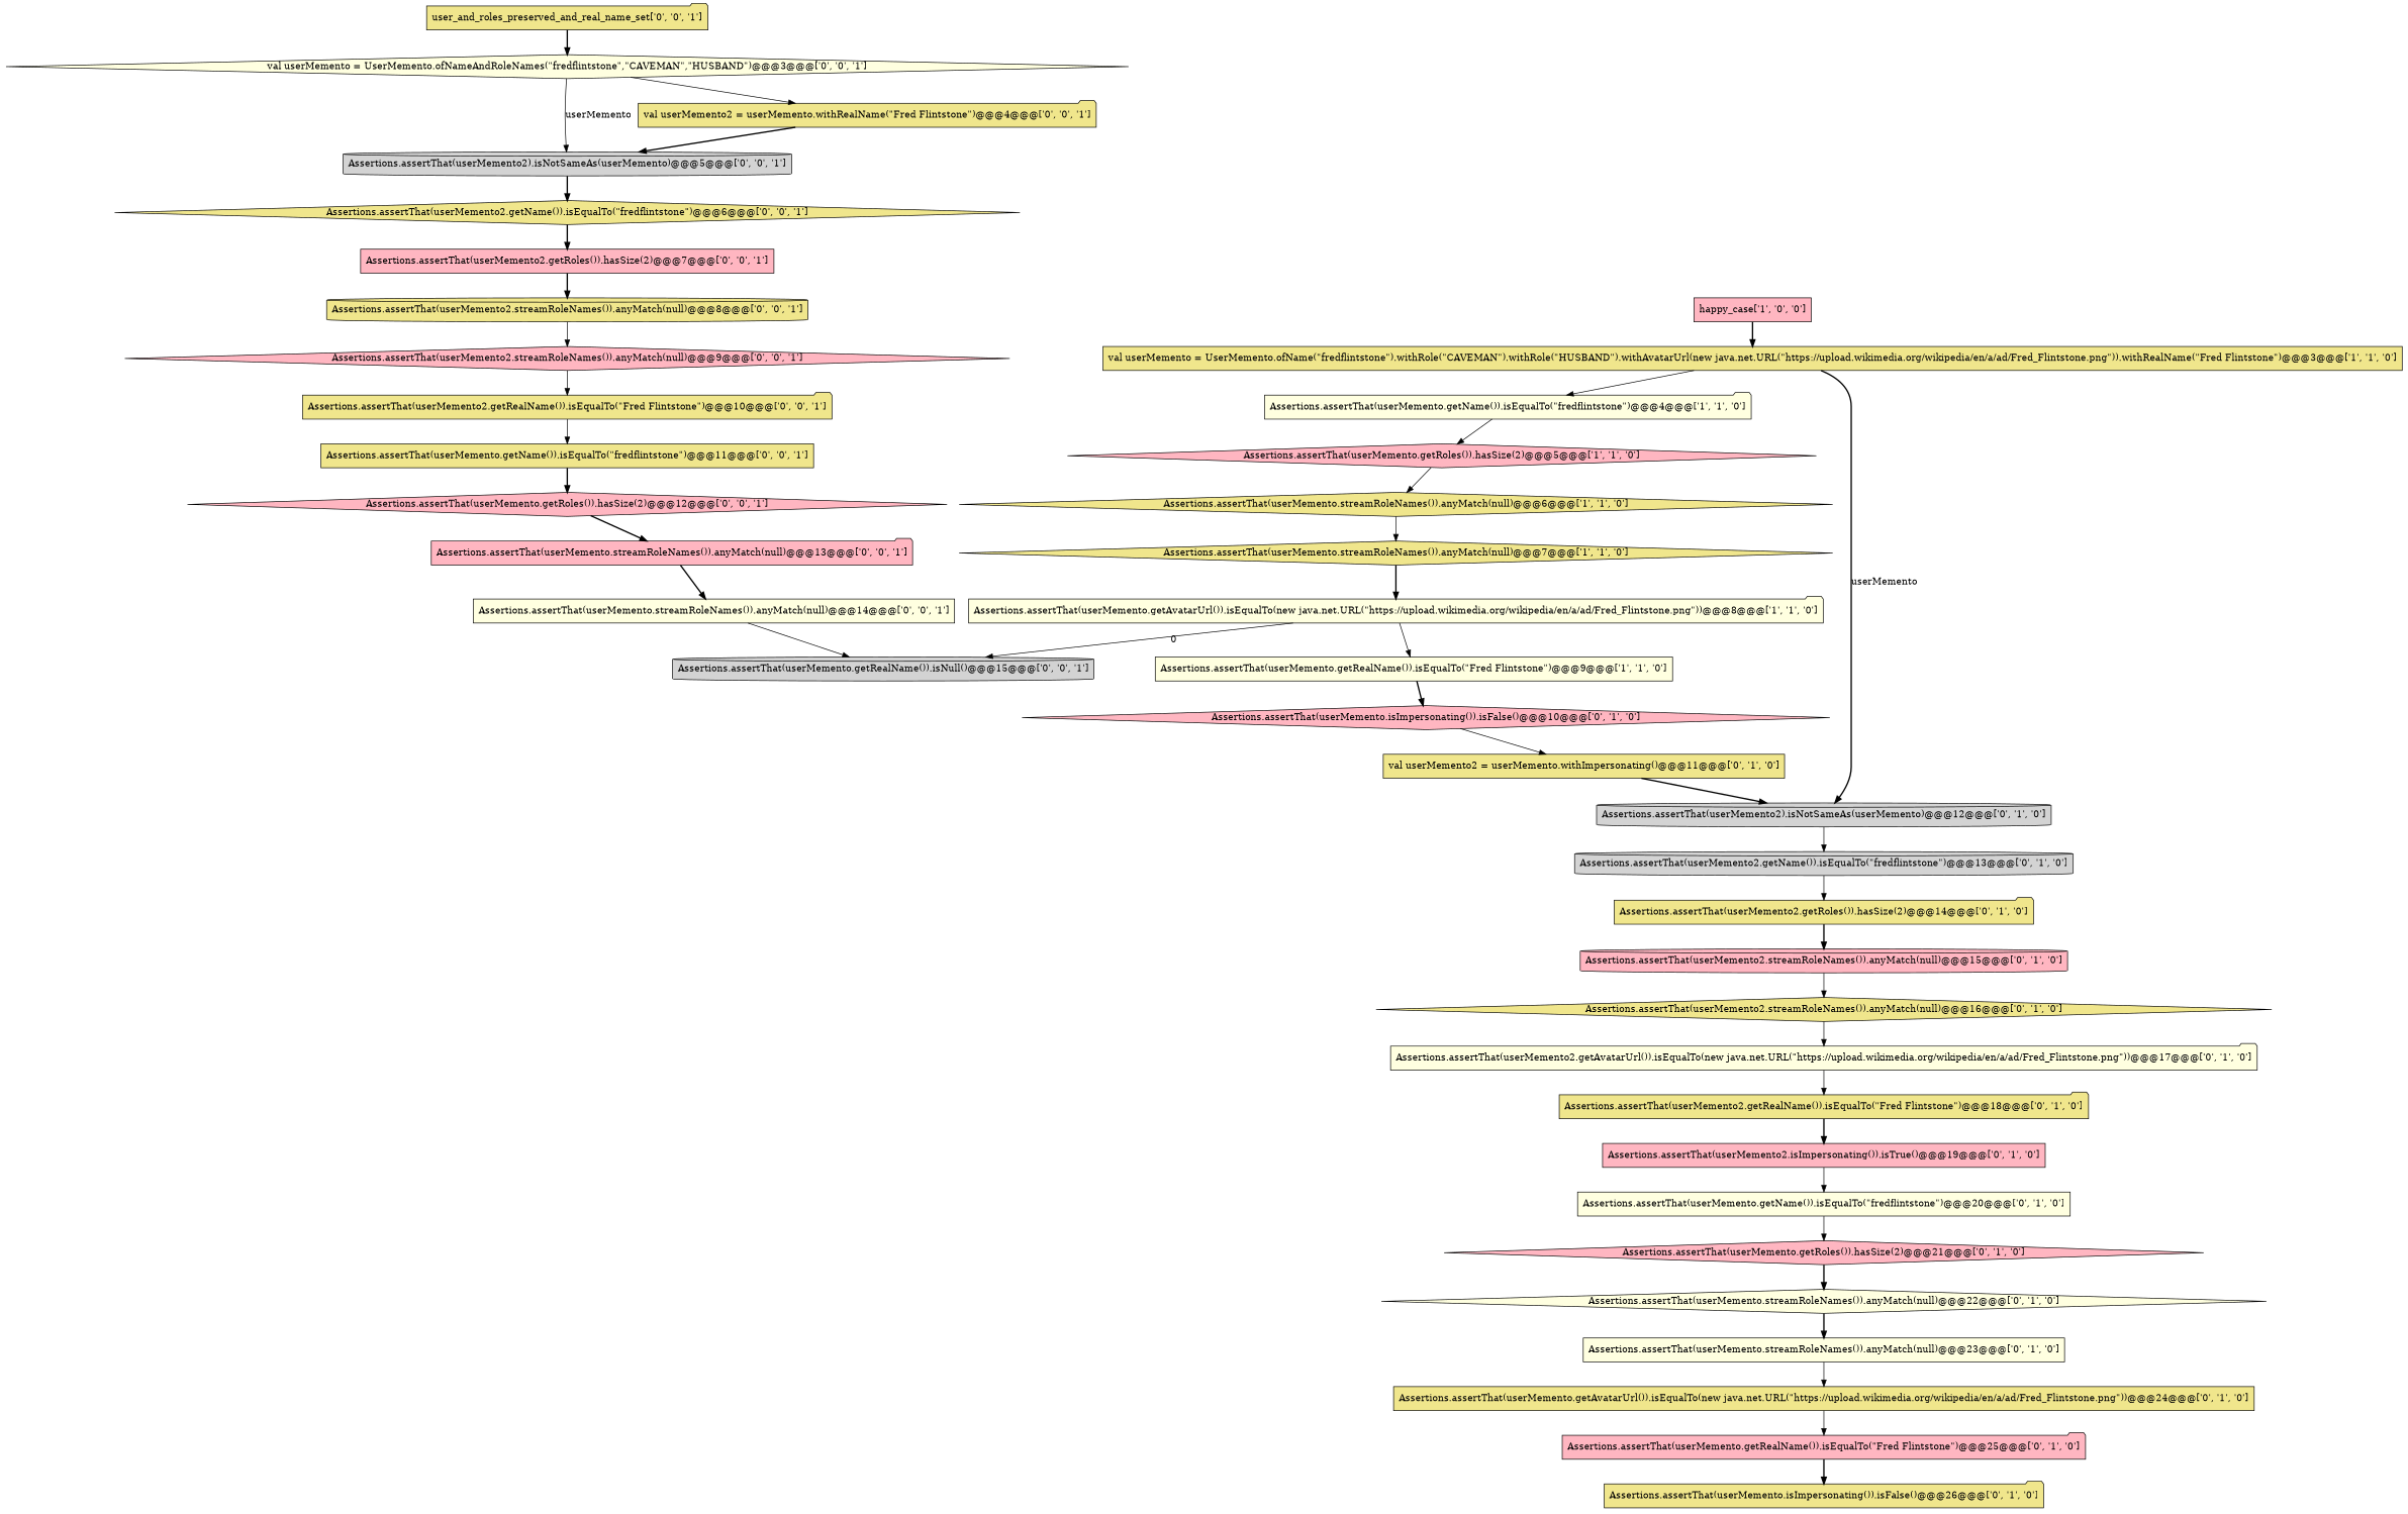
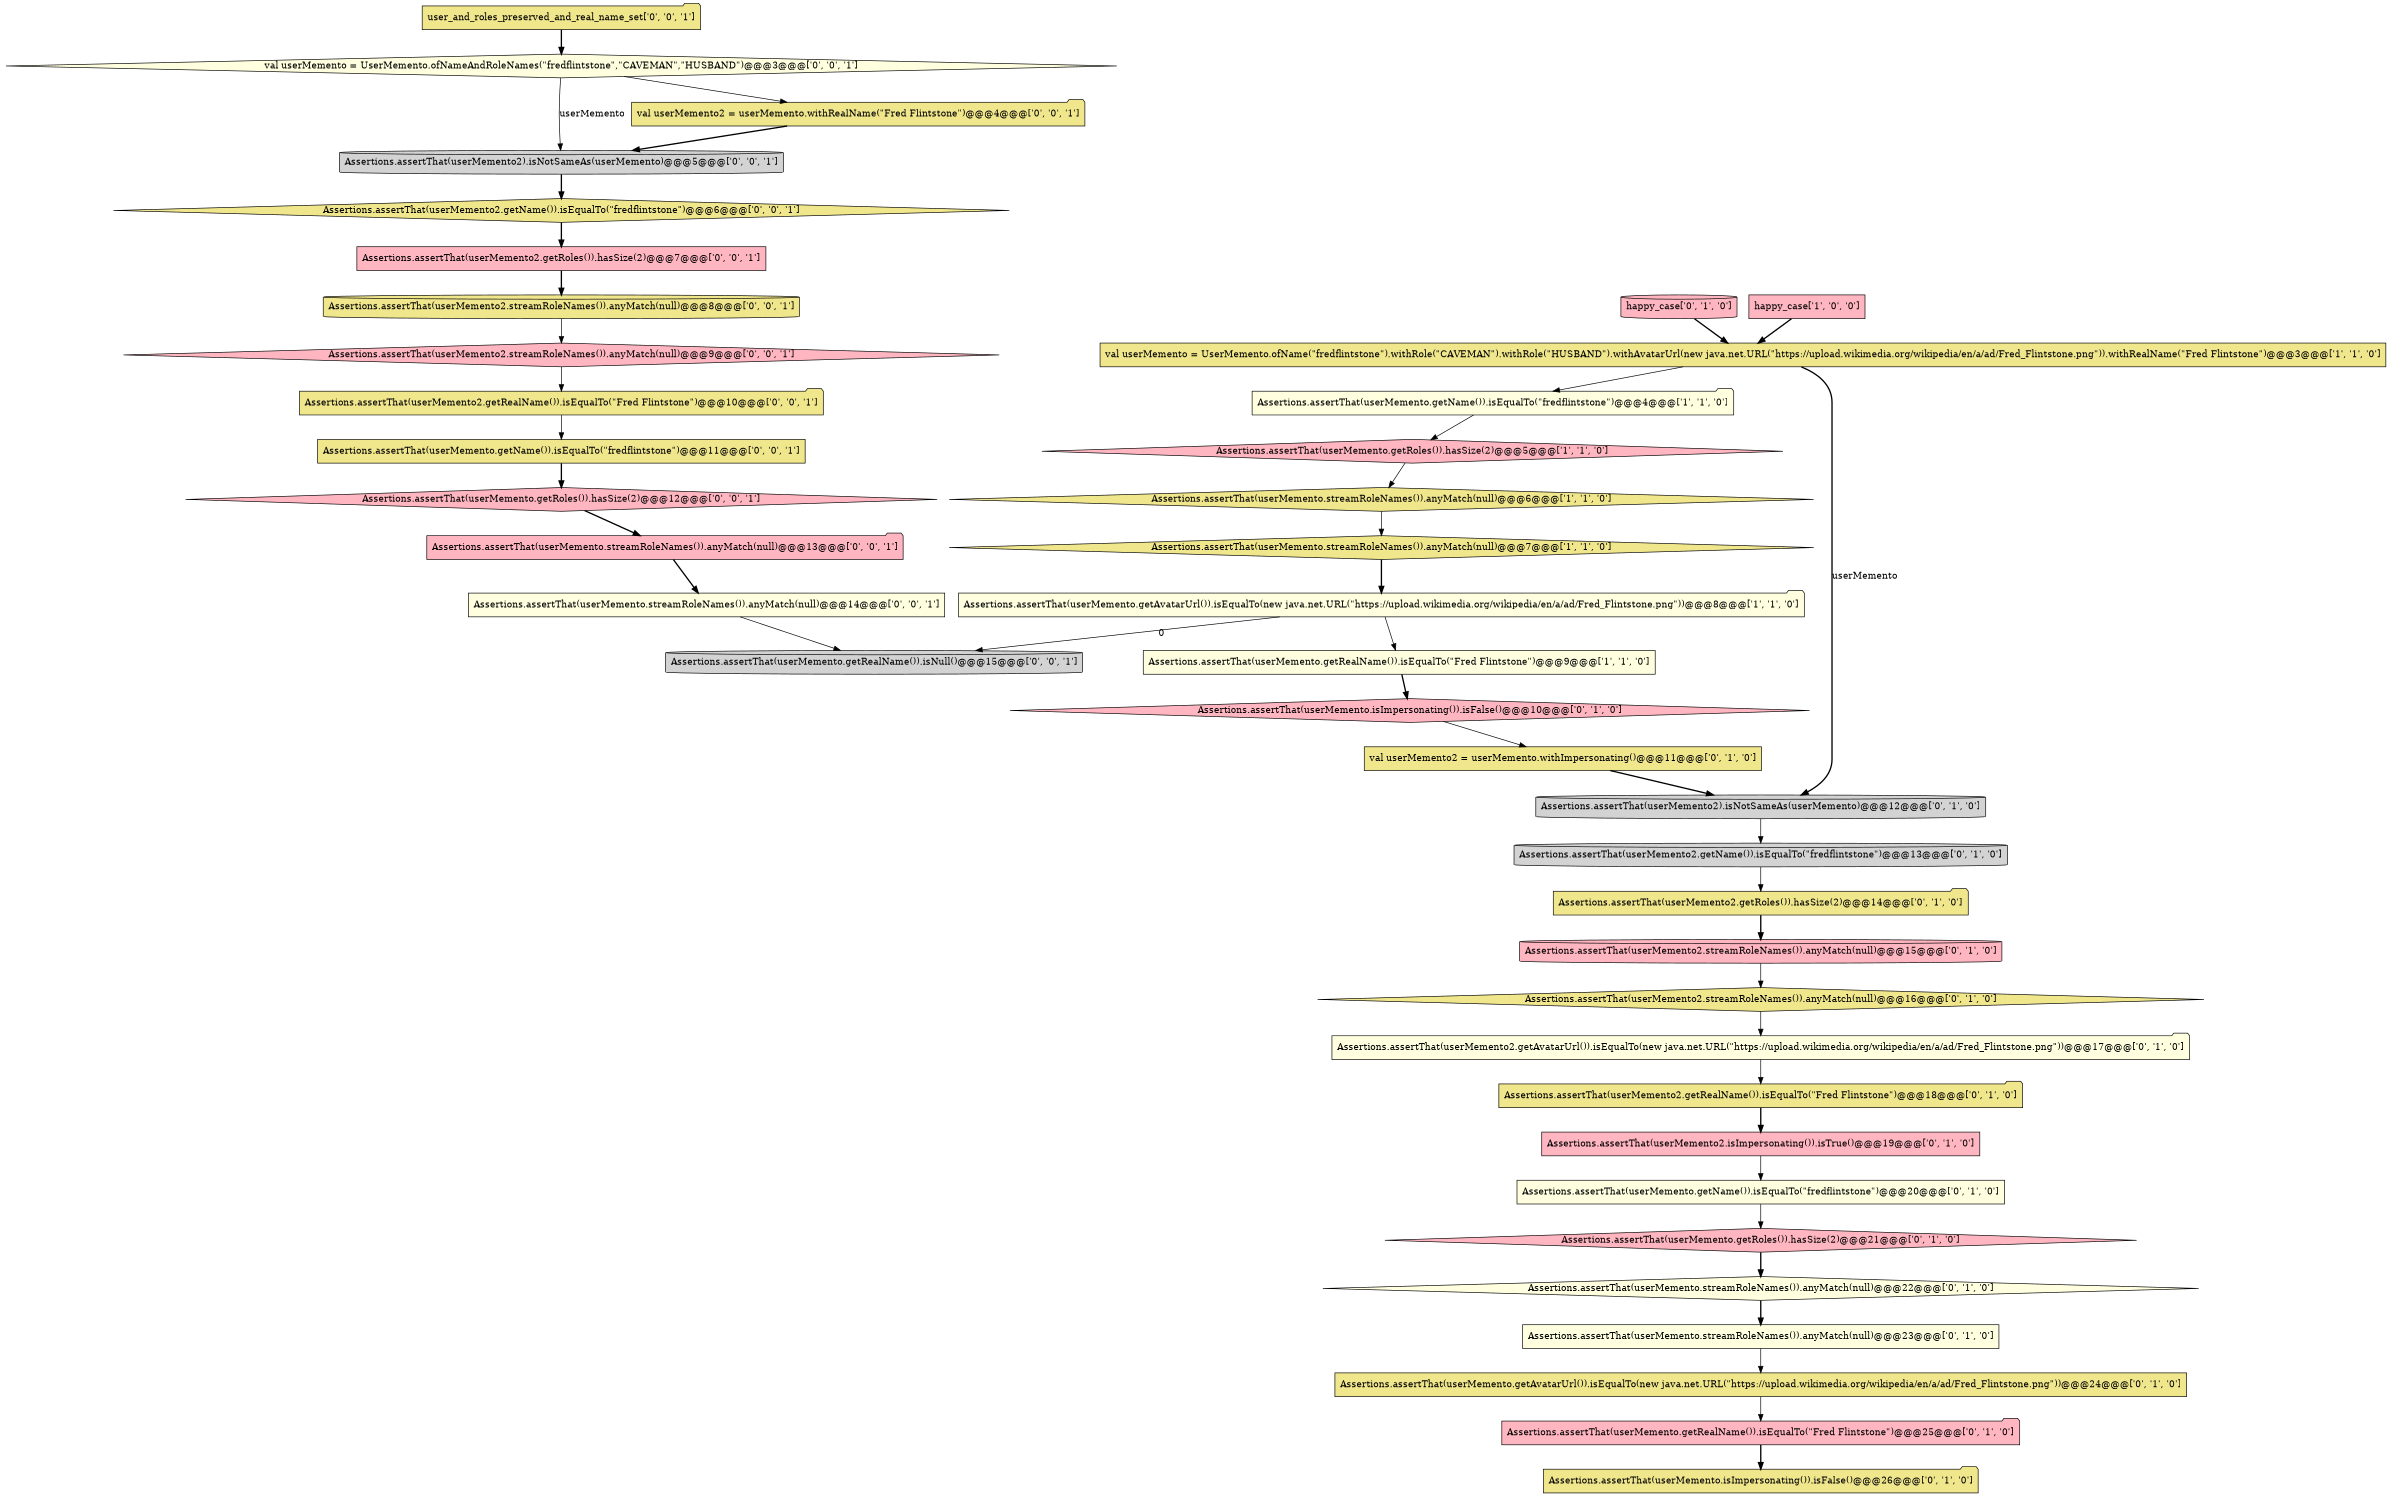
  digraph {
    node [fillcolor=khaki shape=folder style=filled]
    edge [style=solid]
    n1 [fillcolor=lightgrey label="Assertions.assertThat(userMemento2).isNotSameAs(userMemento)@@@12@@@['0', '1', '0']" shape=cylinder]
    n2 [fillcolor=lightgrey label="Assertions.assertThat(userMemento2.getName()).isEqualTo(\"fredflintstone\")@@@13@@@['0', '1', '0']" shape=cylinder]
    n3 [label="Assertions.assertThat(userMemento2.getRealName()).isEqualTo(\"Fred Flintstone\")@@@18@@@['0', '1', '0']"]
    n4 [fillcolor=lightpink label="Assertions.assertThat(userMemento2.isImpersonating()).isTrue()@@@19@@@['0', '1', '0']" shape=box]
    n5 [label="Assertions.assertThat(userMemento.isImpersonating()).isFalse()@@@26@@@['0', '1', '0']"]
    n6 [fillcolor=lightyellow label="Assertions.assertThat(userMemento2.getAvatarUrl()).isEqualTo(new java.net.URL(\"https://upload.wikimedia.org/wikipedia/en/a/ad/Fred_Flintstone.png\"))@@@17@@@['0', '1', '0']"]
    n7 [label="Assertions.assertThat(userMemento2.streamRoleNames()).anyMatch(null)@@@16@@@['0', '1', '0']" shape=diamond]
    n8 [label="Assertions.assertThat(userMemento2.streamRoleNames()).anyMatch(null)@@@8@@@['0', '0', '1']" shape=cylinder]
    n9 [fillcolor=lightpink label="Assertions.assertThat(userMemento2.streamRoleNames()).anyMatch(null)@@@9@@@['0', '0', '1']" shape=diamond]
    n10 [fillcolor=lightpink label="Assertions.assertThat(userMemento.getRoles()).hasSize(2)@@@21@@@['0', '1', '0']" shape=diamond]
    n11 [fillcolor=lightyellow label="Assertions.assertThat(userMemento.streamRoleNames()).anyMatch(null)@@@22@@@['0', '1', '0']" shape=diamond]
    n12 [label="user_and_roles_preserved_and_real_name_set['0', '0', '1']"]
    n13 [fillcolor=lightyellow label="val userMemento = UserMemento.ofNameAndRoleNames(\"fredflintstone\",\"CAVEMAN\",\"HUSBAND\")@@@3@@@['0', '0', '1']" shape=diamond]
    n14 [fillcolor=lightpink label="Assertions.assertThat(userMemento2.streamRoleNames()).anyMatch(null)@@@15@@@['0', '1', '0']" shape=cylinder]
    n15 [fillcolor=lightgrey label="Assertions.assertThat(userMemento2).isNotSameAs(userMemento)@@@5@@@['0', '0', '1']" shape=cylinder]
    n16 [label="Assertions.assertThat(userMemento2.getName()).isEqualTo(\"fredflintstone\")@@@6@@@['0', '0', '1']" shape=diamond]
    n17 [fillcolor=lightyellow label="Assertions.assertThat(userMemento.getName()).isEqualTo(\"fredflintstone\")@@@4@@@['1', '1', '0']"]
    n18 [fillcolor=lightpink label="Assertions.assertThat(userMemento.getRoles()).hasSize(2)@@@5@@@['1', '1', '0']" shape=diamond]
    n19 [label="val userMemento2 = userMemento.withRealName(\"Fred Flintstone\")@@@4@@@['0', '0', '1']"]
    n20 [fillcolor=lightyellow label="Assertions.assertThat(userMemento.getName()).isEqualTo(\"fredflintstone\")@@@20@@@['0', '1', '0']" shape=box]
    n21 [label="Assertions.assertThat(userMemento.getAvatarUrl()).isEqualTo(new java.net.URL(\"https://upload.wikimedia.org/wikipedia/en/a/ad/Fred_Flintstone.png\"))@@@24@@@['0', '1', '0']" shape=box]
    n22 [fillcolor=lightpink label="Assertions.assertThat(userMemento.getRealName()).isEqualTo(\"Fred Flintstone\")@@@25@@@['0', '1', '0']"]
    n23 [fillcolor=lightpink label="Assertions.assertThat(userMemento2.getRoles()).hasSize(2)@@@7@@@['0', '0', '1']" shape=box]
+   n24 [fillcolor=lightpink label="happy_case['0', '1', '0']" shape=cylinder]
    n25 [label="val userMemento = UserMemento.ofName(\"fredflintstone\").withRole(\"CAVEMAN\").withRole(\"HUSBAND\").withAvatarUrl(new java.net.URL(\"https://upload.wikimedia.org/wikipedia/en/a/ad/Fred_Flintstone.png\")).withRealName(\"Fred Flintstone\")@@@3@@@['1', '1', '0']" shape=box]
    n26 [label="Assertions.assertThat(userMemento2.getRoles()).hasSize(2)@@@14@@@['0', '1', '0']"]
    n27 [label="Assertions.assertThat(userMemento2.getRealName()).isEqualTo(\"Fred Flintstone\")@@@10@@@['0', '0', '1']"]
    n28 [label="Assertions.assertThat(userMemento.getName()).isEqualTo(\"fredflintstone\")@@@11@@@['0', '0', '1']" shape=box]
    n29 [fillcolor=lightpink label="Assertions.assertThat(userMemento.getRoles()).hasSize(2)@@@12@@@['0', '0', '1']" shape=diamond]
    n30 [fillcolor=lightyellow label="Assertions.assertThat(userMemento.streamRoleNames()).anyMatch(null)@@@23@@@['0', '1', '0']" shape=box]
    n31 [label="Assertions.assertThat(userMemento.streamRoleNames()).anyMatch(null)@@@7@@@['1', '1', '0']" shape=diamond]
    n32 [fillcolor=lightyellow label="Assertions.assertThat(userMemento.getAvatarUrl()).isEqualTo(new java.net.URL(\"https://upload.wikimedia.org/wikipedia/en/a/ad/Fred_Flintstone.png\"))@@@8@@@['1', '1', '0']"]
    n33 [fillcolor=lightyellow label="Assertions.assertThat(userMemento.getRealName()).isEqualTo(\"Fred Flintstone\")@@@9@@@['1', '1', '0']" shape=box]
    n34 [fillcolor=lightpink label="Assertions.assertThat(userMemento.isImpersonating()).isFalse()@@@10@@@['0', '1', '0']" shape=diamond]
    n35 [label="Assertions.assertThat(userMemento.streamRoleNames()).anyMatch(null)@@@6@@@['1', '1', '0']" shape=diamond]
    n36 [fillcolor=lightpink label="Assertions.assertThat(userMemento.streamRoleNames()).anyMatch(null)@@@13@@@['0', '0', '1']"]
    n37 [fillcolor=lightyellow label="Assertions.assertThat(userMemento.streamRoleNames()).anyMatch(null)@@@14@@@['0', '0', '1']" shape=box]
    n38 [fillcolor=lightpink label="happy_case['1', '0', '0']" shape=box]
    n39 [label="val userMemento2 = userMemento.withImpersonating()@@@11@@@['0', '1', '0']" shape=box]
    n40 [fillcolor=lightgrey label="Assertions.assertThat(userMemento.getRealName()).isNull()@@@15@@@['0', '0', '1']" shape=cylinder]
    n1 -> n2
    n2 -> n26
    n3 -> n4 [style=bold]
    n4 -> n20
    n6 -> n3
    n7 -> n6
    n8 -> n9
    n9 -> n27
    n10 -> n11 [style=bold]
    n11 -> n30 [style=bold]
    n12 -> n13 [style=bold]
    n13 -> n15 [label=userMemento]
    n13 -> n19
    n14 -> n7
    n15 -> n16 [style=bold]
    n16 -> n23 [style=bold]
    n17 -> n18
    n18 -> n35
    n19 -> n15 [style=bold]
    n20 -> n10
    n21 -> n22
    n22 -> n5 [style=bold]
    n23 -> n8 [style=bold]
+   n24 -> n25 [style=bold]
    n25 -> n1 [label=userMemento style=bold]
    n25 -> n17
    n26 -> n14 [style=bold]
    n27 -> n28
    n28 -> n29 [style=bold]
    n29 -> n36 [style=bold]
    n30 -> n21
    n31 -> n32 [style=bold]
    n32 -> n33
    n32 -> n40 [label=0]
    n33 -> n34 [style=bold]
    n34 -> n39
    n35 -> n31
    n36 -> n37 [style=bold]
    n37 -> n40
    n38 -> n25 [style=bold]
    n39 -> n1 [style=bold]
  }
